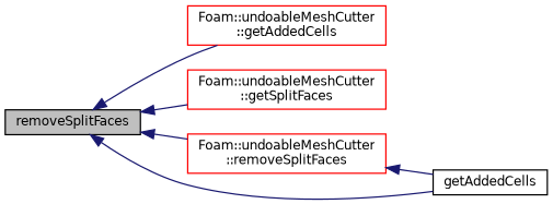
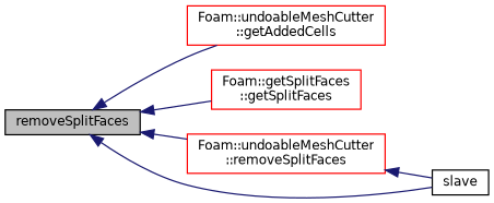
  digraph {
    rankdir=LR
    node [color=red fontname=Helvetica fontsize=10 shape=record]
    edge [color=midnightblue dir=back fontname=Helvetica fontsize=10 labelfontname=Helvetica labelfontsize=10 style=solid]
    n1 [color=black fillcolor=grey75 fontcolor=black height=0.2 label=removeSplitFaces style=filled width=0.4]
    n2 [height=0.2 label="Foam::undoableMeshCutter\l::getAddedCells" width=0.4]
-   n3 [height=0.2 label="Foam::undoableMeshCutter\l::getSplitFaces" width=0.4]
+   n3 [height=0.2 label="Foam::getSplitFaces\l::getSplitFaces" width=0.4]
    n4 [height=0.2 label="Foam::undoableMeshCutter\l::removeSplitFaces" width=0.4]
-   n5 [color=black height=0.2 label=getAddedCells width=0.4]
+   n5 [color=black height=0.2 label=slave width=0.4]
    n1 -> n2
    n1 -> n3
    n1 -> n4
    n1 -> n5
    n4 -> n5
  }
